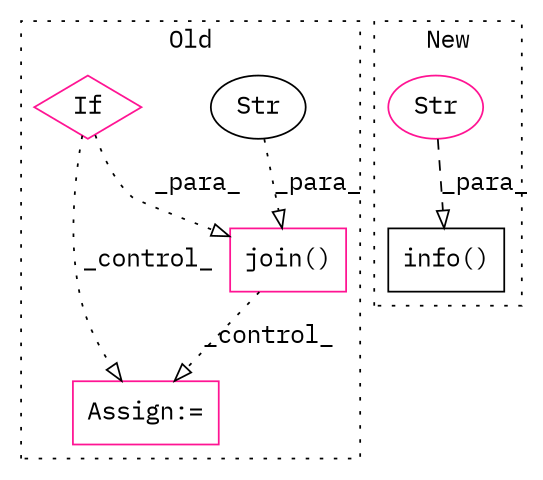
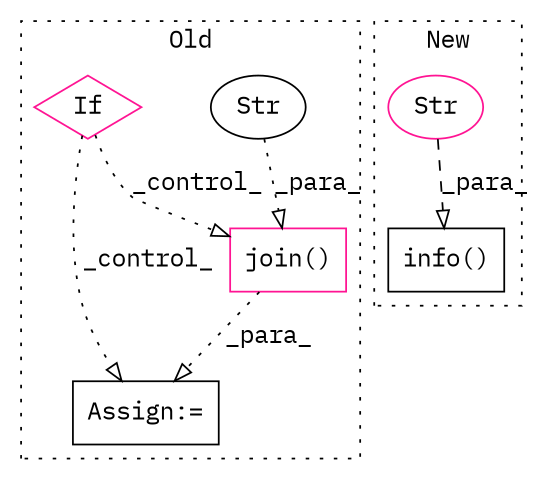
  digraph {
    fontname="IBM Plex Mono"
    node [a=75 color=deeppink fontname="IBM Plex Mono" l="9,1" shape=box]
    edge [arrowhead=onormal fontname="IBM Plex Mono" style=dotted]
    n1 [label="join()" s="3163,3196"]
-   n2 [a=68 l=3 label="Assign:=" s=3160]
+   n2 [a=68 color=black l=3 label="Assign:=" s=3160]
    n3 [a=66 color=black l=5 label=Str s=3181 shape=ellipse]
    n4 [a=96 l=3 label=If s=2899 shape=diamond]
    n5 [color=black label="info()" s="3233,3283"]
    n6 [a=66 l=41 label=Str s=3242 shape=ellipse]
    subgraph cluster_1 {
      label=Old
      style=dotted
      n1
      n2
      n3
      n4
    }
    subgraph cluster_2 {
      label=New
      style=dotted
      n5
      n6
    }
-   n1 -> n2 [label=_control_]
+   n1 -> n2 [label=_para_]
    n3 -> n1 [label=_para_]
-   n4 -> n1 [label=_para_]
+   n4 -> n1 [label=_control_]
    n4 -> n2 [label=_control_]
    n6 -> n5 [label=_para_ style=dashed]
  }
